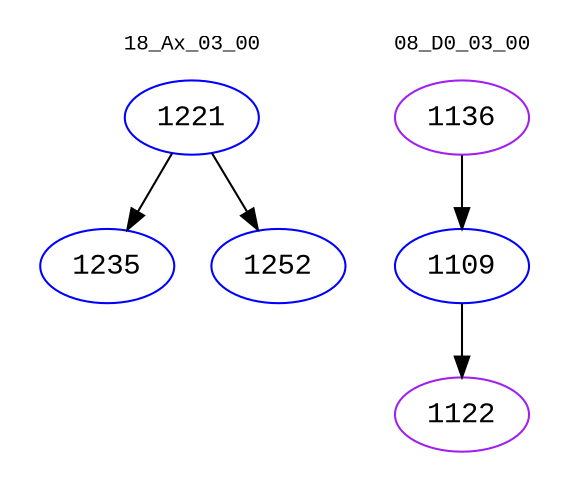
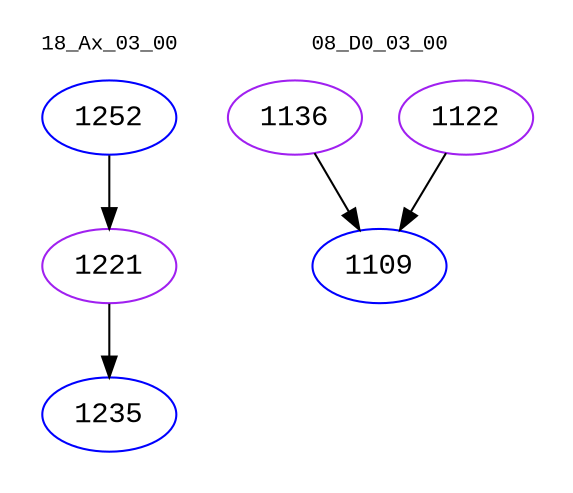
  digraph {
    fontname="Liberation Mono"
    node [color=blue fontname="Liberation Mono"]
    edge [color=black fontname="Liberation Mono"]
    n1 [label=1235]
-   n2 [label=1221]
+   n2 [color=purple label=1221]
    n3 [label=1252]
    n4 [color=purple label=1122]
    n5 [label=1109]
    n6 [color=purple label=1136]
    subgraph cluster_1 {
      color=white
      fontsize=10
      label="18_Ax_03_00"
      n1
      n2
      n3
    }
    subgraph cluster_2 {
      color=white
      fontsize=10
      label="08_D0_03_00"
      n4
      n5
      n6
    }
    n2 -> n1
-   n2 -> n3
-   n5 -> n4
+   n3 -> n2
+   n4 -> n5
    n6 -> n5
  }
